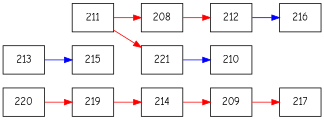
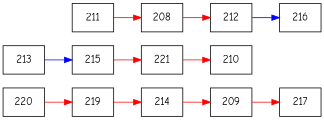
  digraph {
    fontname="Comic Neue"
    rankdir=LR
    node [fontname="Comic Neue" shape=record]
    edge [color=red fontname="Comic Neue"]
    n1 [label="{220}"]
    n2 [label="{219}"]
    n3 [label="{214}"]
    n4 [label="{209}"]
    n5 [label="{217}"]
    n6 [label="{211}"]
    n7 [label="{208}"]
    n8 [label="{212}"]
    n9 [label="{216}"]
    n10 [label="{213}"]
    n11 [label="{215}"]
    n12 [label="{221}"]
    n13 [label="{210}"]
    n1 -> n2
    n2 -> n3
    n3 -> n4
    n4 -> n5
    n6 -> n7
    n7 -> n8
    n8 -> n9 [color=blue]
    n10 -> n11 [color=blue]
-   n6 -> n12
-   n12 -> n13 [color=blue]
+   n11 -> n12
+   n12 -> n13
  }
